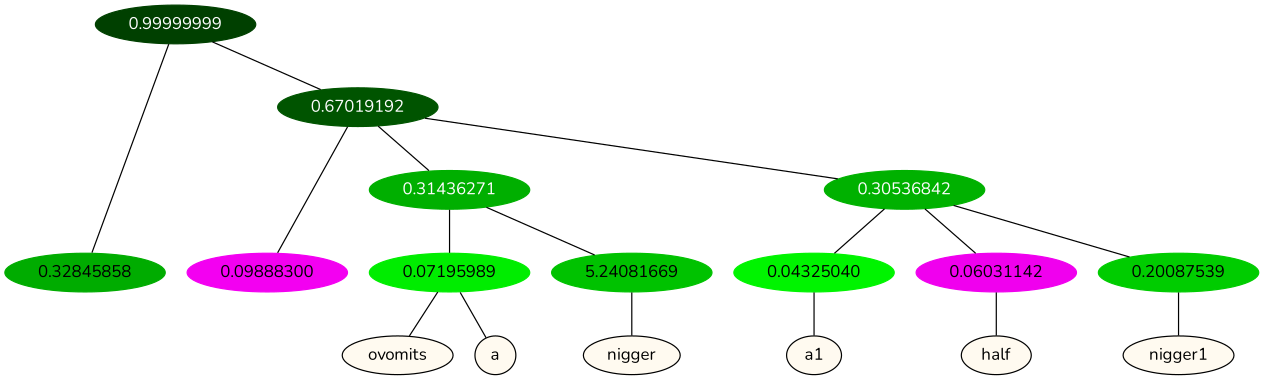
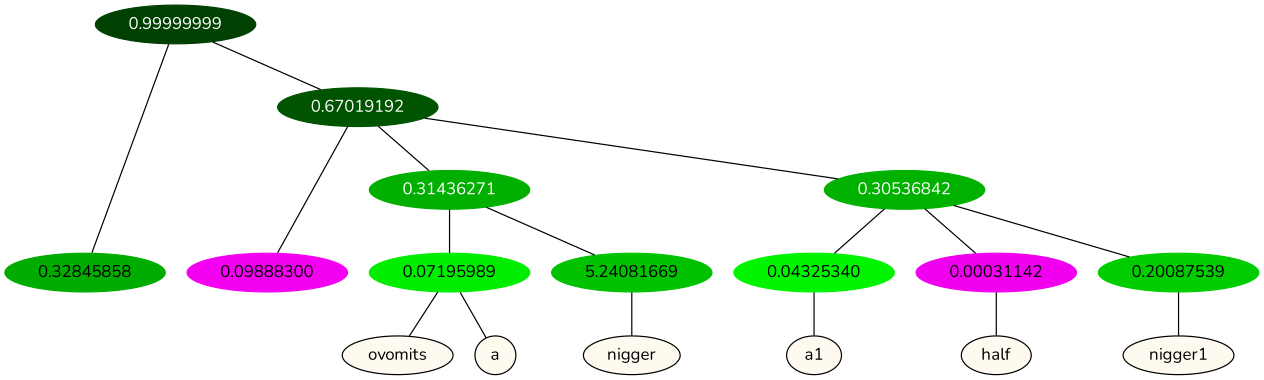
  graph {
    fontname=Nunito
    node [color=black fontname=Nunito format=png nodesep=0.001 ordering=out overlap_scaling=0.01 ranksep=0.001 style=filled fontcolor=black]
    edge [fontname=Nunito]
    n1 [fillcolor=floralwhite height=0.15 label=ovomits style="filled,solid" width=0.15 fontcolor=""]
    n2 [fillcolor=floralwhite height=0.15 label=a style="filled,solid" width=0.15 fontcolor=""]
    n3 [fillcolor=floralwhite height=0.15 label=nigger style="filled,solid" width=0.15 fontcolor=""]
    n4 [fillcolor=floralwhite height=0.15 label=a1 style="filled,solid" width=0.15 fontcolor=""]
    n5 [fillcolor=floralwhite height=0.15 label=half style="filled,solid" width=0.15 fontcolor=""]
    n6 [fillcolor=floralwhite height=0.15 label=nigger1 style="filled,solid" width=0.15 fontcolor=""]
    n7 [color="0.334 1.000 0.672" height=0.15 label=0.32845858 width=0.15]
    n8 [color="0.334 1.000 0.928" height=0.15 label=0.07195989 width=0.15]
    n9 [color="0.334 1.000 0.759" height=0.15 label=5.24081669 width=0.15]
    n10 [color="0.835 1.000 0.951" height=0.15 label=0.09888300 width=0.15]
-   n11 [color="0.334 1.000 0.957" height=0.15 label=0.04325040 width=0.15]
-   n12 [color="0.835 1.000 0.940" height=0.15 label=0.06031142 width=0.15]
+   n11 [color="0.334 1.000 0.957" height=0.15 label=0.04325340 width=0.15]
+   n12 [color="0.835 1.000 0.940" height=0.15 label=0.00031142 width=0.15]
    n13 [color="0.334 1.000 0.799" height=0.15 label=0.20087539 width=0.15]
    n14 [color="0.334 1.000 0.250" fontcolor=grey99 height=0.15 label=0.99999999 width=0.15]
    n15 [color="0.334 1.000 0.330" fontcolor=grey99 height=0.15 label=0.67019192 width=0.15]
    n16 [color="0.334 1.000 0.686" fontcolor=grey99 height=0.15 label=0.31436271 width=0.15]
    n17 [color="0.334 1.000 0.695" fontcolor=grey99 height=0.15 label=0.30536842 width=0.15]
    subgraph sub_1 {
      rank=same
      n1
      n2
      n3
      n4
      n5
      n6
    }
    subgraph sub_2 {
      rank=same
      n7
      n8
      n9
      n10
      n11
      n12
      n13
    }
    n8 -- n1
    n8 -- n2
    n9 -- n3
    n11 -- n4
    n12 -- n5
    n13 -- n6
    n14 -- n7
    n14 -- n15
    n15 -- n10
    n15 -- n16
    n15 -- n17
    n16 -- n8
    n16 -- n9
    n17 -- n11
    n17 -- n12
    n17 -- n13
  }
